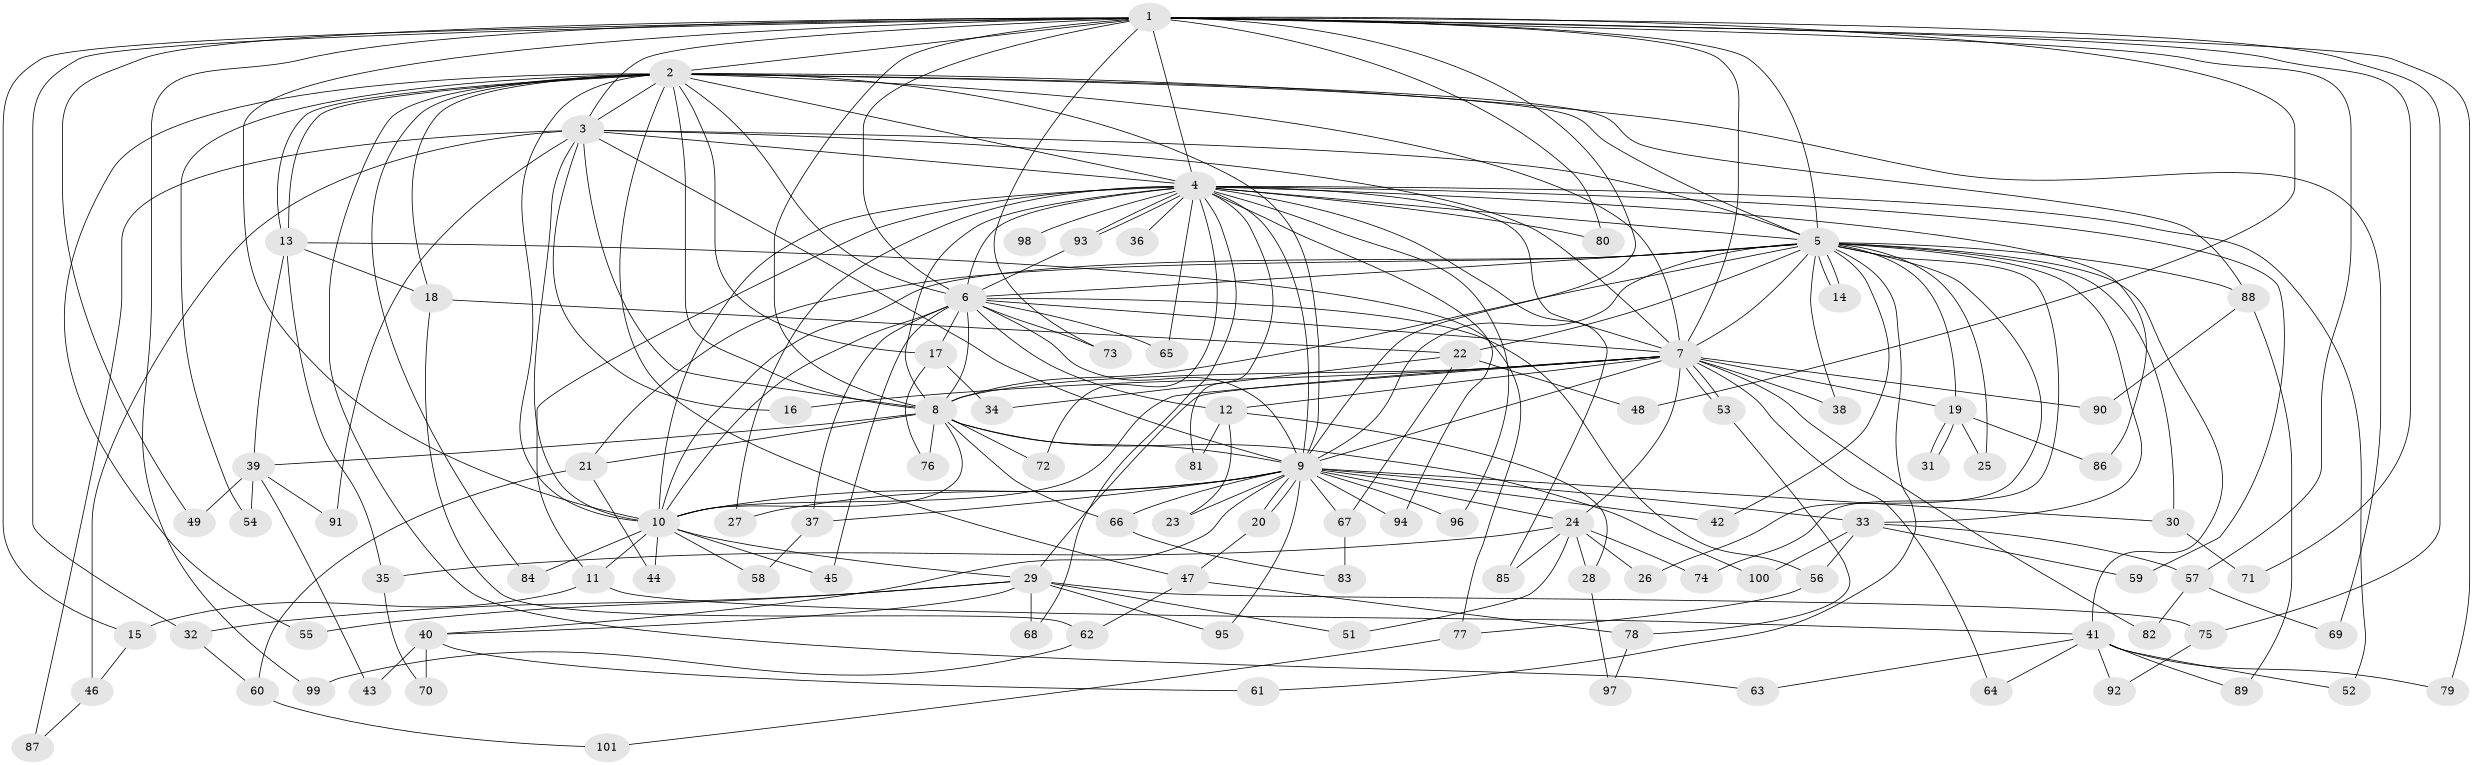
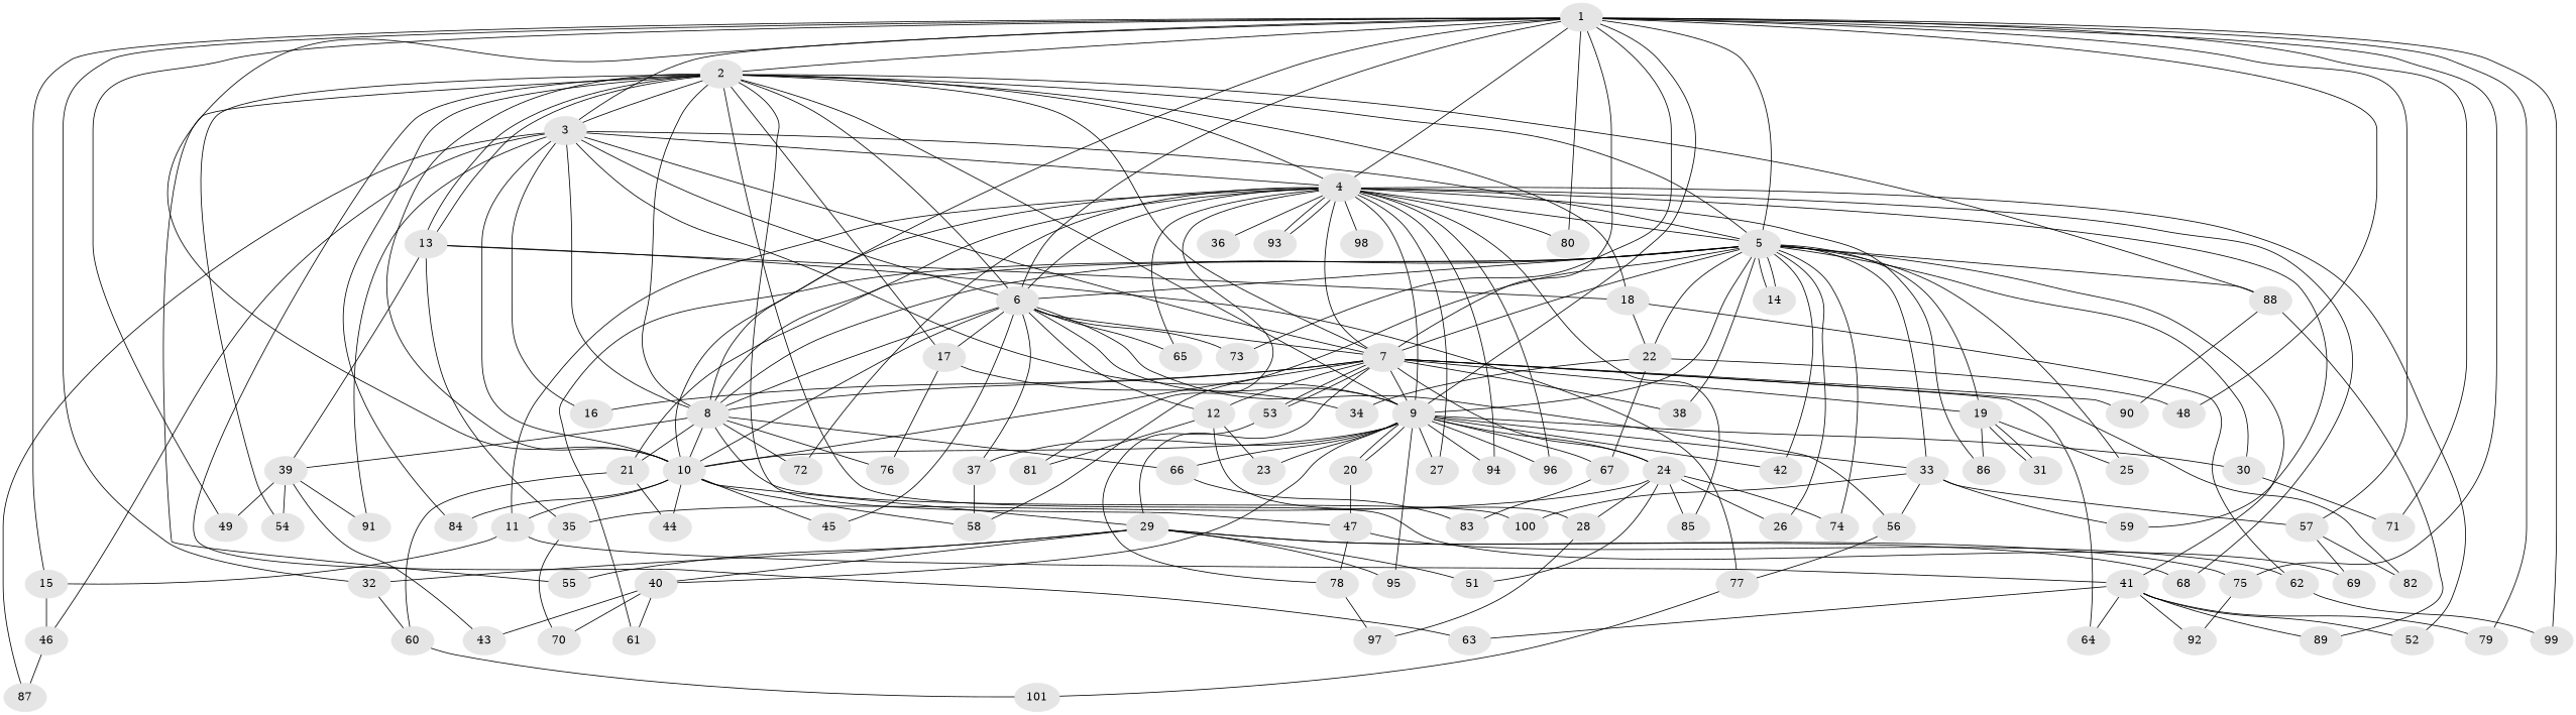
  graph {
    node [color=gray90 style=filled]
    1
    2
    3
    4
    5
    6
    7
    8
    9
    10
    15
    32
    48
    49
    57
    71
    73
    75
    79
    80
    99
    13
    17
    18
    47
    54
    55
    63
    69
    84
    88
    16
    46
    87
    91
    11
    27
    36
    52
    59
    65
    68
    72
    81
    85
    86
    93
    94
    96
    98
    14
    19
    21
    22
    25
    26
    30
    33
    38
    41
    42
    61
    74
    12
    37
    45
    56
    24
    29
    53
    64
    82
    90
    39
    66
    76
    100
    20
    23
    40
    67
    95
    44
    58
    60
    92
    35
    77
    34
    62
    78
    89
    31
    28
    51
    43
    83
    70
    97
    101
    1 -- 2
    1 -- 3
    1 -- 4
    1 -- 5
    1 -- 6
    1 -- 7
    1 -- 8
    1 -- 9
    1 -- 10
    1 -- 15
    1 -- 32
    1 -- 48
    1 -- 49
    1 -- 57
    1 -- 71
    1 -- 73
    1 -- 75
    1 -- 79
    1 -- 80
    1 -- 99
    2 -- 3
    2 -- 4
    2 -- 5
    2 -- 6
    2 -- 7
    2 -- 8
    2 -- 9
    2 -- 10
    2 -- 13
    2 -- 13
    2 -- 17
    2 -- 18
    2 -- 47
    2 -- 54
    2 -- 55
    2 -- 63
    2 -- 69
    2 -- 84
    2 -- 88
    3 -- 4
    3 -- 5
-   93 -- 6
+   3 -- 6
    3 -- 7
    3 -- 8
    3 -- 9
    3 -- 10
    3 -- 16
    3 -- 46
    3 -- 87
    3 -- 91
    4 -- 5
    4 -- 6
    4 -- 7
    4 -- 8
    4 -- 9
    4 -- 10
    4 -- 80
    4 -- 11
    4 -- 27
    4 -- 36
    4 -- 52
    4 -- 59
    4 -- 65
    4 -- 68
    4 -- 72
    4 -- 81
    4 -- 85
    4 -- 86
    4 -- 93
    4 -- 93
    4 -- 94
    4 -- 96
    4 -- 98
    5 -- 6
    5 -- 7
    5 -- 8
    5 -- 9
-   5 -- 10
+   5 -- 58
    5 -- 88
    5 -- 14
    5 -- 14
    5 -- 19
    5 -- 21
    5 -- 22
    5 -- 25
    5 -- 26
    5 -- 30
    5 -- 33
    5 -- 38
    5 -- 41
    5 -- 42
    5 -- 61
    5 -- 74
    6 -- 7
    6 -- 8
    6 -- 9
    6 -- 10
    6 -- 73
    6 -- 17
    6 -- 65
    6 -- 12
    6 -- 37
    6 -- 45
    6 -- 56
    7 -- 8
    7 -- 9
    7 -- 10
    7 -- 16
    7 -- 19
    7 -- 38
    7 -- 12
    7 -- 24
    7 -- 29
    7 -- 53
    7 -- 53
    7 -- 64
    7 -- 82
    7 -- 90
-   8 -- 9
    8 -- 10
    8 -- 72
    8 -- 21
    8 -- 39
    8 -- 66
    8 -- 76
    8 -- 100
    9 -- 10
    9 -- 27
    9 -- 94
    9 -- 96
    9 -- 30
    9 -- 33
    9 -- 42
    9 -- 37
    9 -- 24
    9 -- 66
    9 -- 20
    9 -- 20
    9 -- 23
    9 -- 40
    9 -- 67
    9 -- 95
    10 -- 84
    10 -- 11
    10 -- 45
    10 -- 29
    10 -- 44
    10 -- 58
    15 -- 46
    32 -- 60
    57 -- 69
    57 -- 82
    75 -- 92
    13 -- 18
    13 -- 39
    13 -- 35
    13 -- 77
    17 -- 76
    17 -- 34
    18 -- 22
    18 -- 62
    47 -- 62
    47 -- 78
    88 -- 90
    88 -- 89
    46 -- 87
    11 -- 15
    11 -- 41
    19 -- 86
    19 -- 25
    19 -- 31
    19 -- 31
    21 -- 44
    21 -- 60
    22 -- 48
    22 -- 67
    22 -- 34
    30 -- 71
    33 -- 57
    33 -- 59
    33 -- 56
    33 -- 100
    41 -- 79
    41 -- 63
    41 -- 52
    41 -- 64
    41 -- 92
    41 -- 89
    12 -- 81
    12 -- 23
    12 -- 28
    37 -- 58
    56 -- 77
    24 -- 85
    24 -- 26
    24 -- 74
    24 -- 35
    24 -- 28
    24 -- 51
    29 -- 32
    29 -- 75
    29 -- 55
    29 -- 68
    29 -- 40
    29 -- 95
    29 -- 51
    53 -- 78
    39 -- 49
    39 -- 54
    39 -- 91
    39 -- 43
    66 -- 83
    20 -- 47
    40 -- 61
    40 -- 43
    40 -- 70
    67 -- 83
    60 -- 101
    35 -- 70
    77 -- 101
    62 -- 99
    78 -- 97
    28 -- 97
  }
